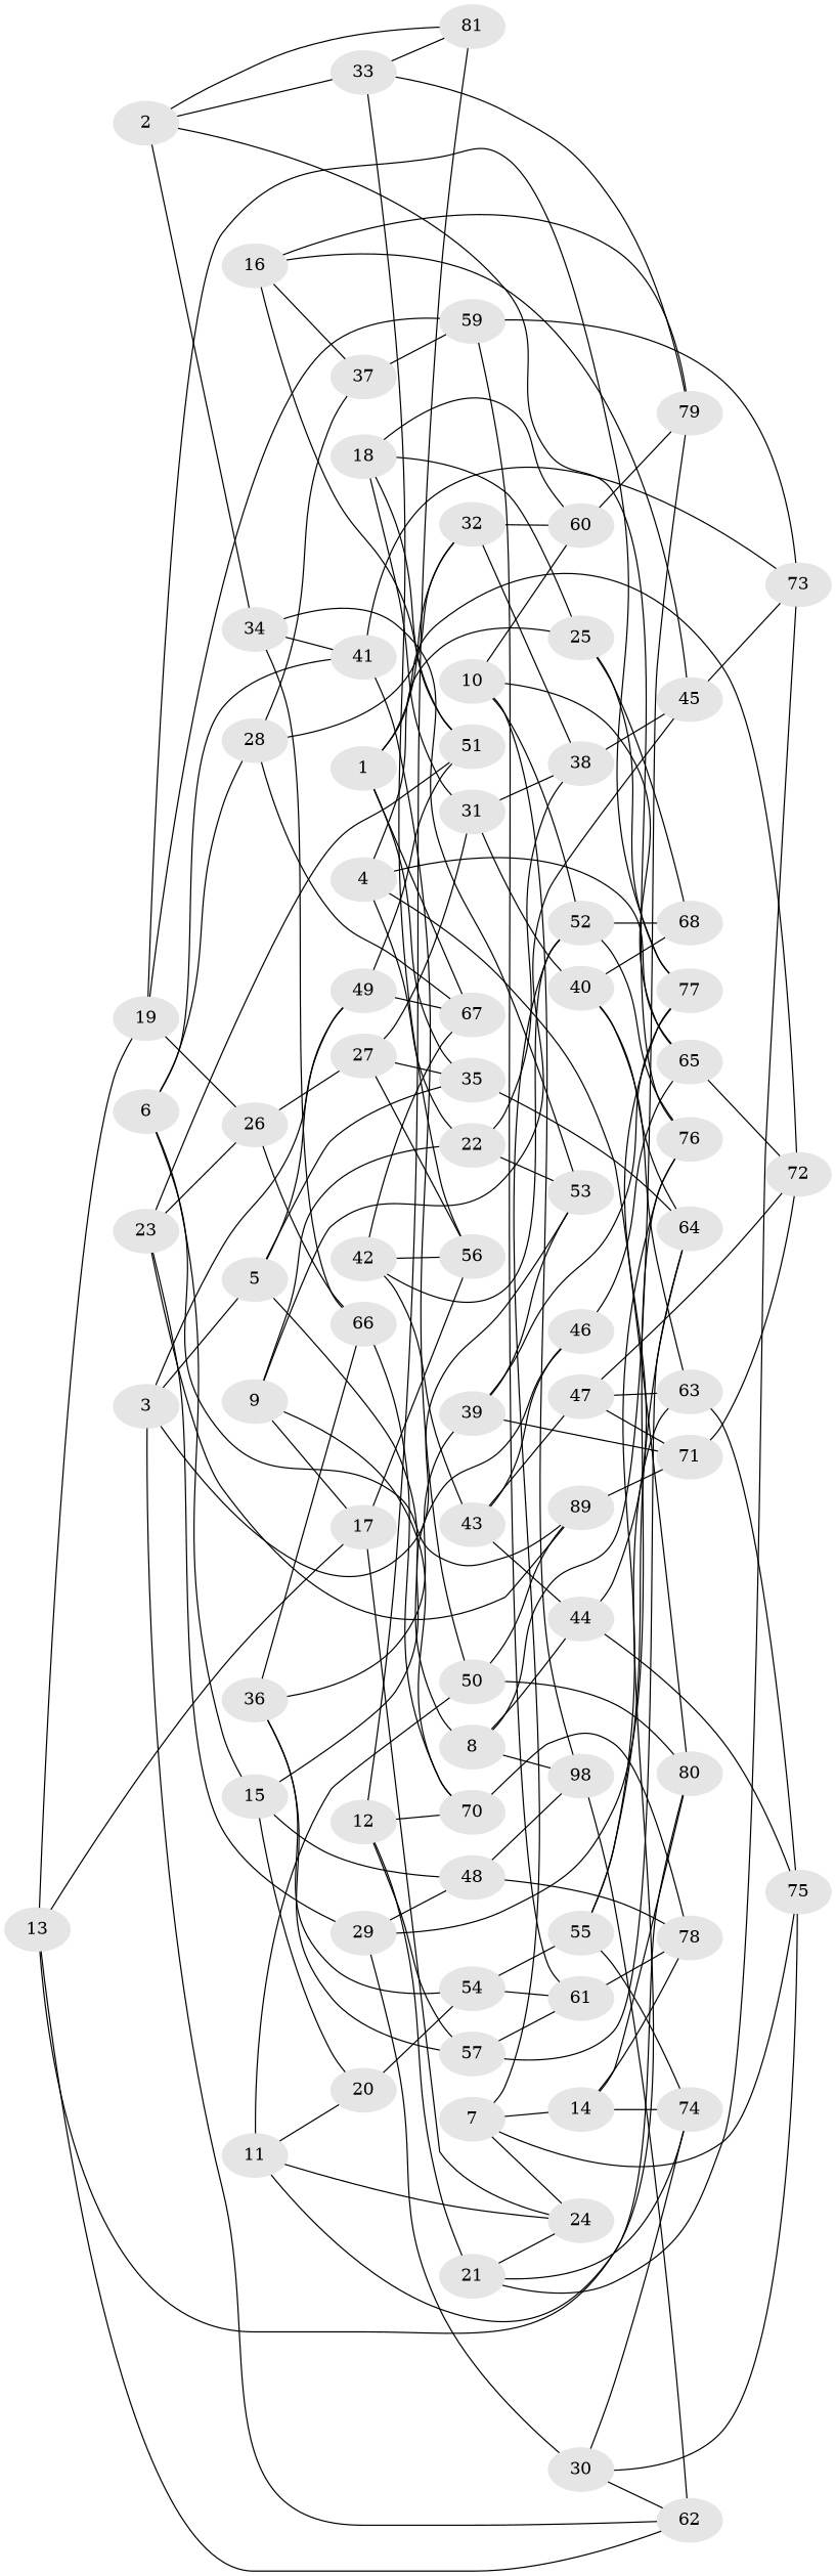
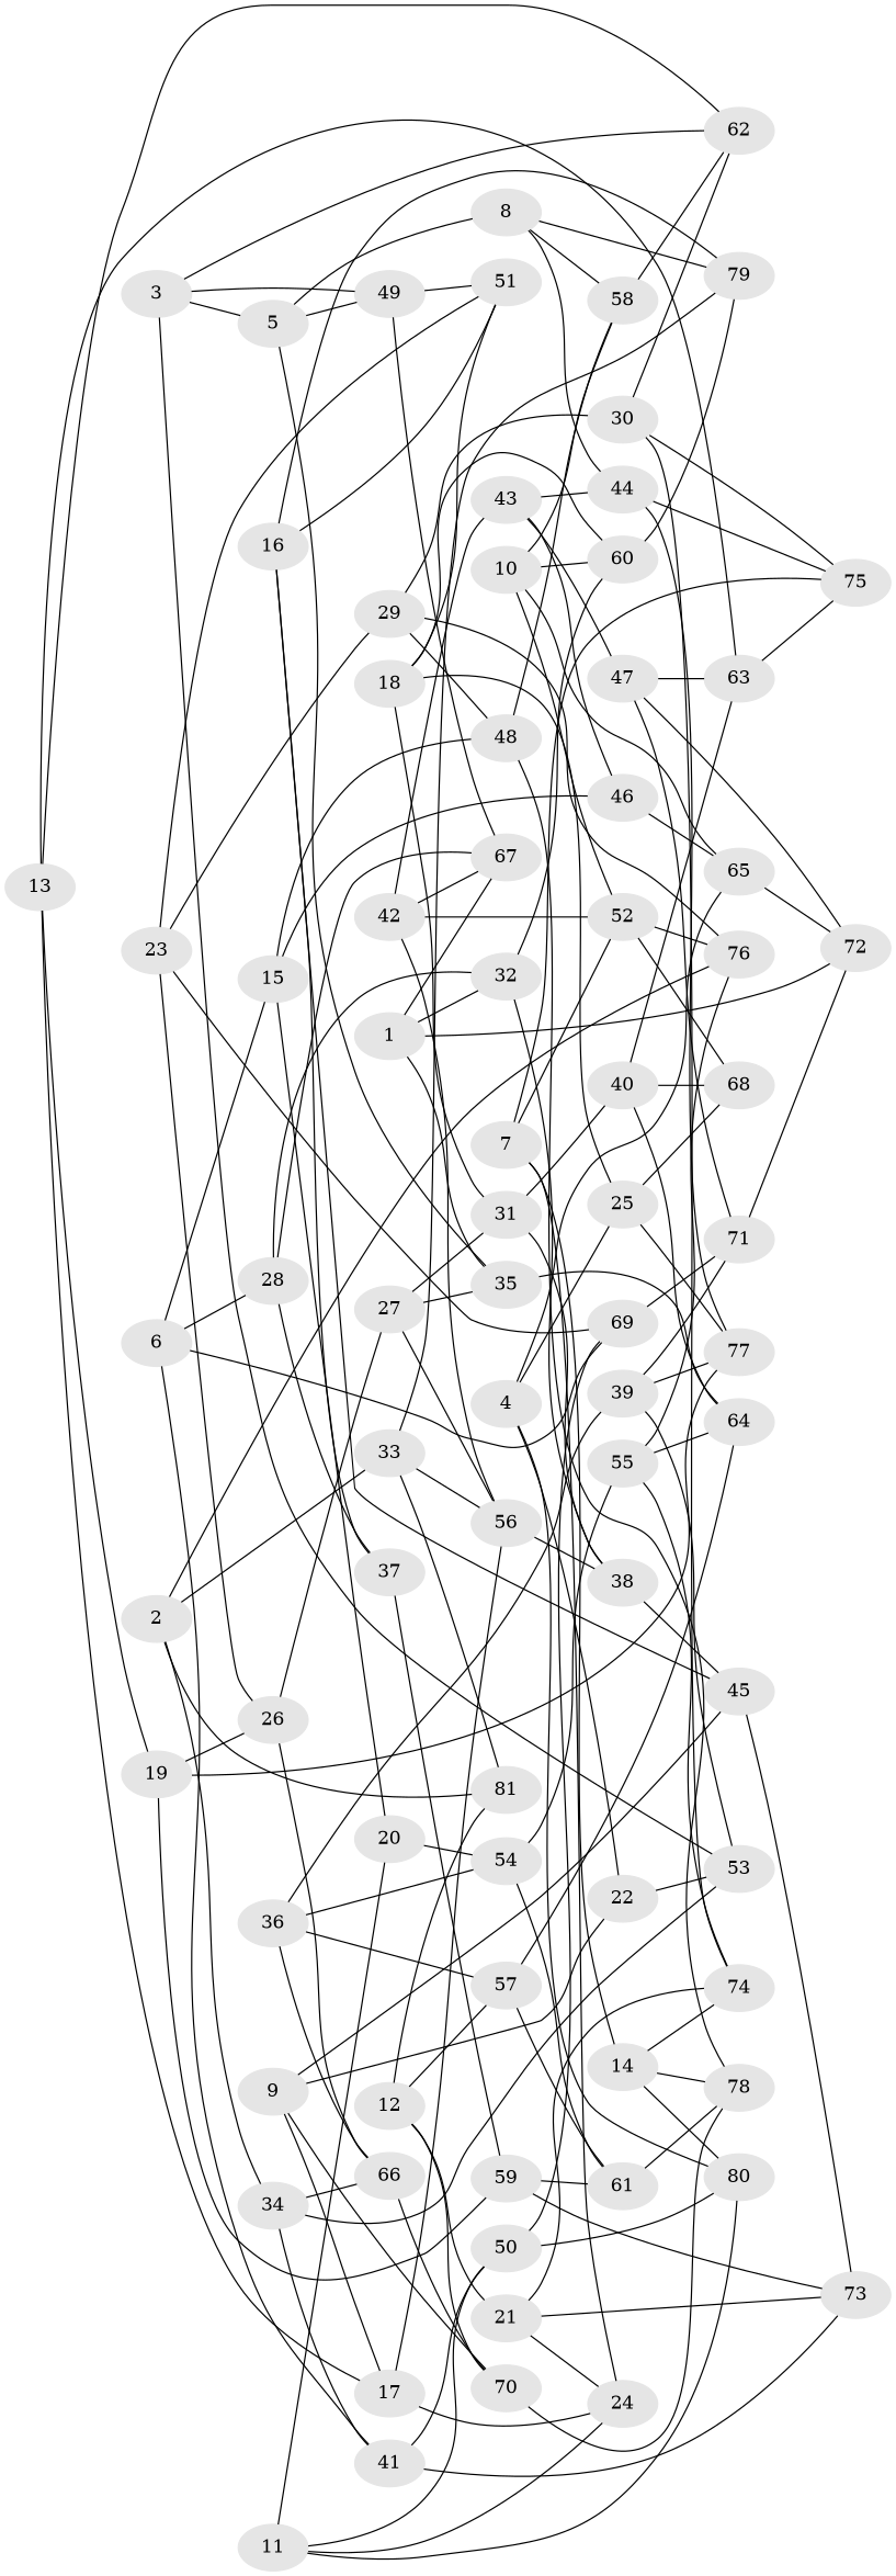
  graph {
    rankdir=LR
    node [color=gray90 style=filled]
    1
    32
    35
    67
    72
    60
    38
    64
    2
    33
    34
    76
    81
    79
    56
    53
    41
    66
    3
    5
    49
    62
    8
    51
    4
    22
    25
    65
    80
    68
    77
    44
-   58 [label=98]
+   58
    6
    15
    28
-   69 [label=89]
+   69
    20
    46
    48
    37
    50
    73
    71
    7
    14
    24
    52
    75
    74
    78
    9
    17
    45
    70
    10
    11
    54
    12
    21
    57
    61
    13
    19
    63
    26
    59
    16
    18
    31
    40
    27
    55
    23
    29
    30
    36
    39
    42
    43
    47
    1 -- 32
    1 -- 35
    1 -- 67
    1 -- 72
    32 -- 60
    32 -- 38
    35 -- 64
    60 -- 79
    38 -- 45
    2 -- 33
    2 -- 34
    2 -- 76
    2 -- 81
    33 -- 81
    33 -- 79
    33 -- 56
    34 -- 53
    34 -- 41
    34 -- 66
    41 -- 50
    41 -- 73
    66 -- 70
    3 -- 53
    3 -- 5
    3 -- 49
    3 -- 62
    5 -- 35
    5 -- 49
    5 -- 8
    49 -- 67
    49 -- 51
    8 -- 79
    8 -- 44
    8 -- 58
    4 -- 22
    4 -- 25
    4 -- 65
    4 -- 80
-   22 -- 38
+   56 -- 38
    22 -- 53
    25 -- 68
    25 -- 77
    65 -- 72
    44 -- 77
    44 -- 75
    58 -- 62
    6 -- 41
    6 -- 15
    6 -- 28
    6 -- 69
    15 -- 20
    15 -- 46
    15 -- 48
    28 -- 32
    28 -- 67
    28 -- 37
    69 -- 71
    20 -- 54
    46 -- 65
    48 -- 58
    48 -- 78
    37 -- 59
    50 -- 80
    50 -- 69
    71 -- 72
    7 -- 14
    7 -- 24
    7 -- 52
    7 -- 75
    14 -- 80
    14 -- 74
    14 -- 78
    52 -- 76
    52 -- 68
    9 -- 22
    9 -- 17
    9 -- 45
    9 -- 70
    17 -- 56
    17 -- 24
    45 -- 73
    70 -- 78
    10 -- 60
    10 -- 65
    10 -- 58
    10 -- 52
    11 -- 80
    11 -- 20
    11 -- 50
    11 -- 24
    54 -- 61
    54 -- 55
    12 -- 81
    12 -- 70
    12 -- 21
    12 -- 57
    21 -- 73
    21 -- 24
    21 -- 74
    57 -- 64
    57 -- 61
    61 -- 78
    13 -- 62
    13 -- 17
    13 -- 19
    13 -- 63
    19 -- 77
    19 -- 26
    19 -- 59
    63 -- 75
    26 -- 66
    26 -- 27
    59 -- 73
    59 -- 61
    16 -- 79
    16 -- 51
    16 -- 37
    16 -- 45
    18 -- 60
    18 -- 51
    18 -- 25
    18 -- 31
    31 -- 38
    31 -- 40
    40 -- 64
    40 -- 68
    40 -- 63
    27 -- 35
    27 -- 56
    27 -- 31
    55 -- 64
    55 -- 76
    55 -- 74
    23 -- 51
    23 -- 69
    23 -- 26
    23 -- 29
    29 -- 76
    29 -- 48
    29 -- 30
    30 -- 62
    30 -- 75
    30 -- 74
    36 -- 66
    36 -- 54
    36 -- 57
    36 -- 39
    39 -- 53
    39 -- 77
    39 -- 71
    42 -- 67
    42 -- 56
    42 -- 52
    42 -- 43
    43 -- 44
    43 -- 46
    43 -- 47
    47 -- 72
    47 -- 71
    47 -- 63
  }
